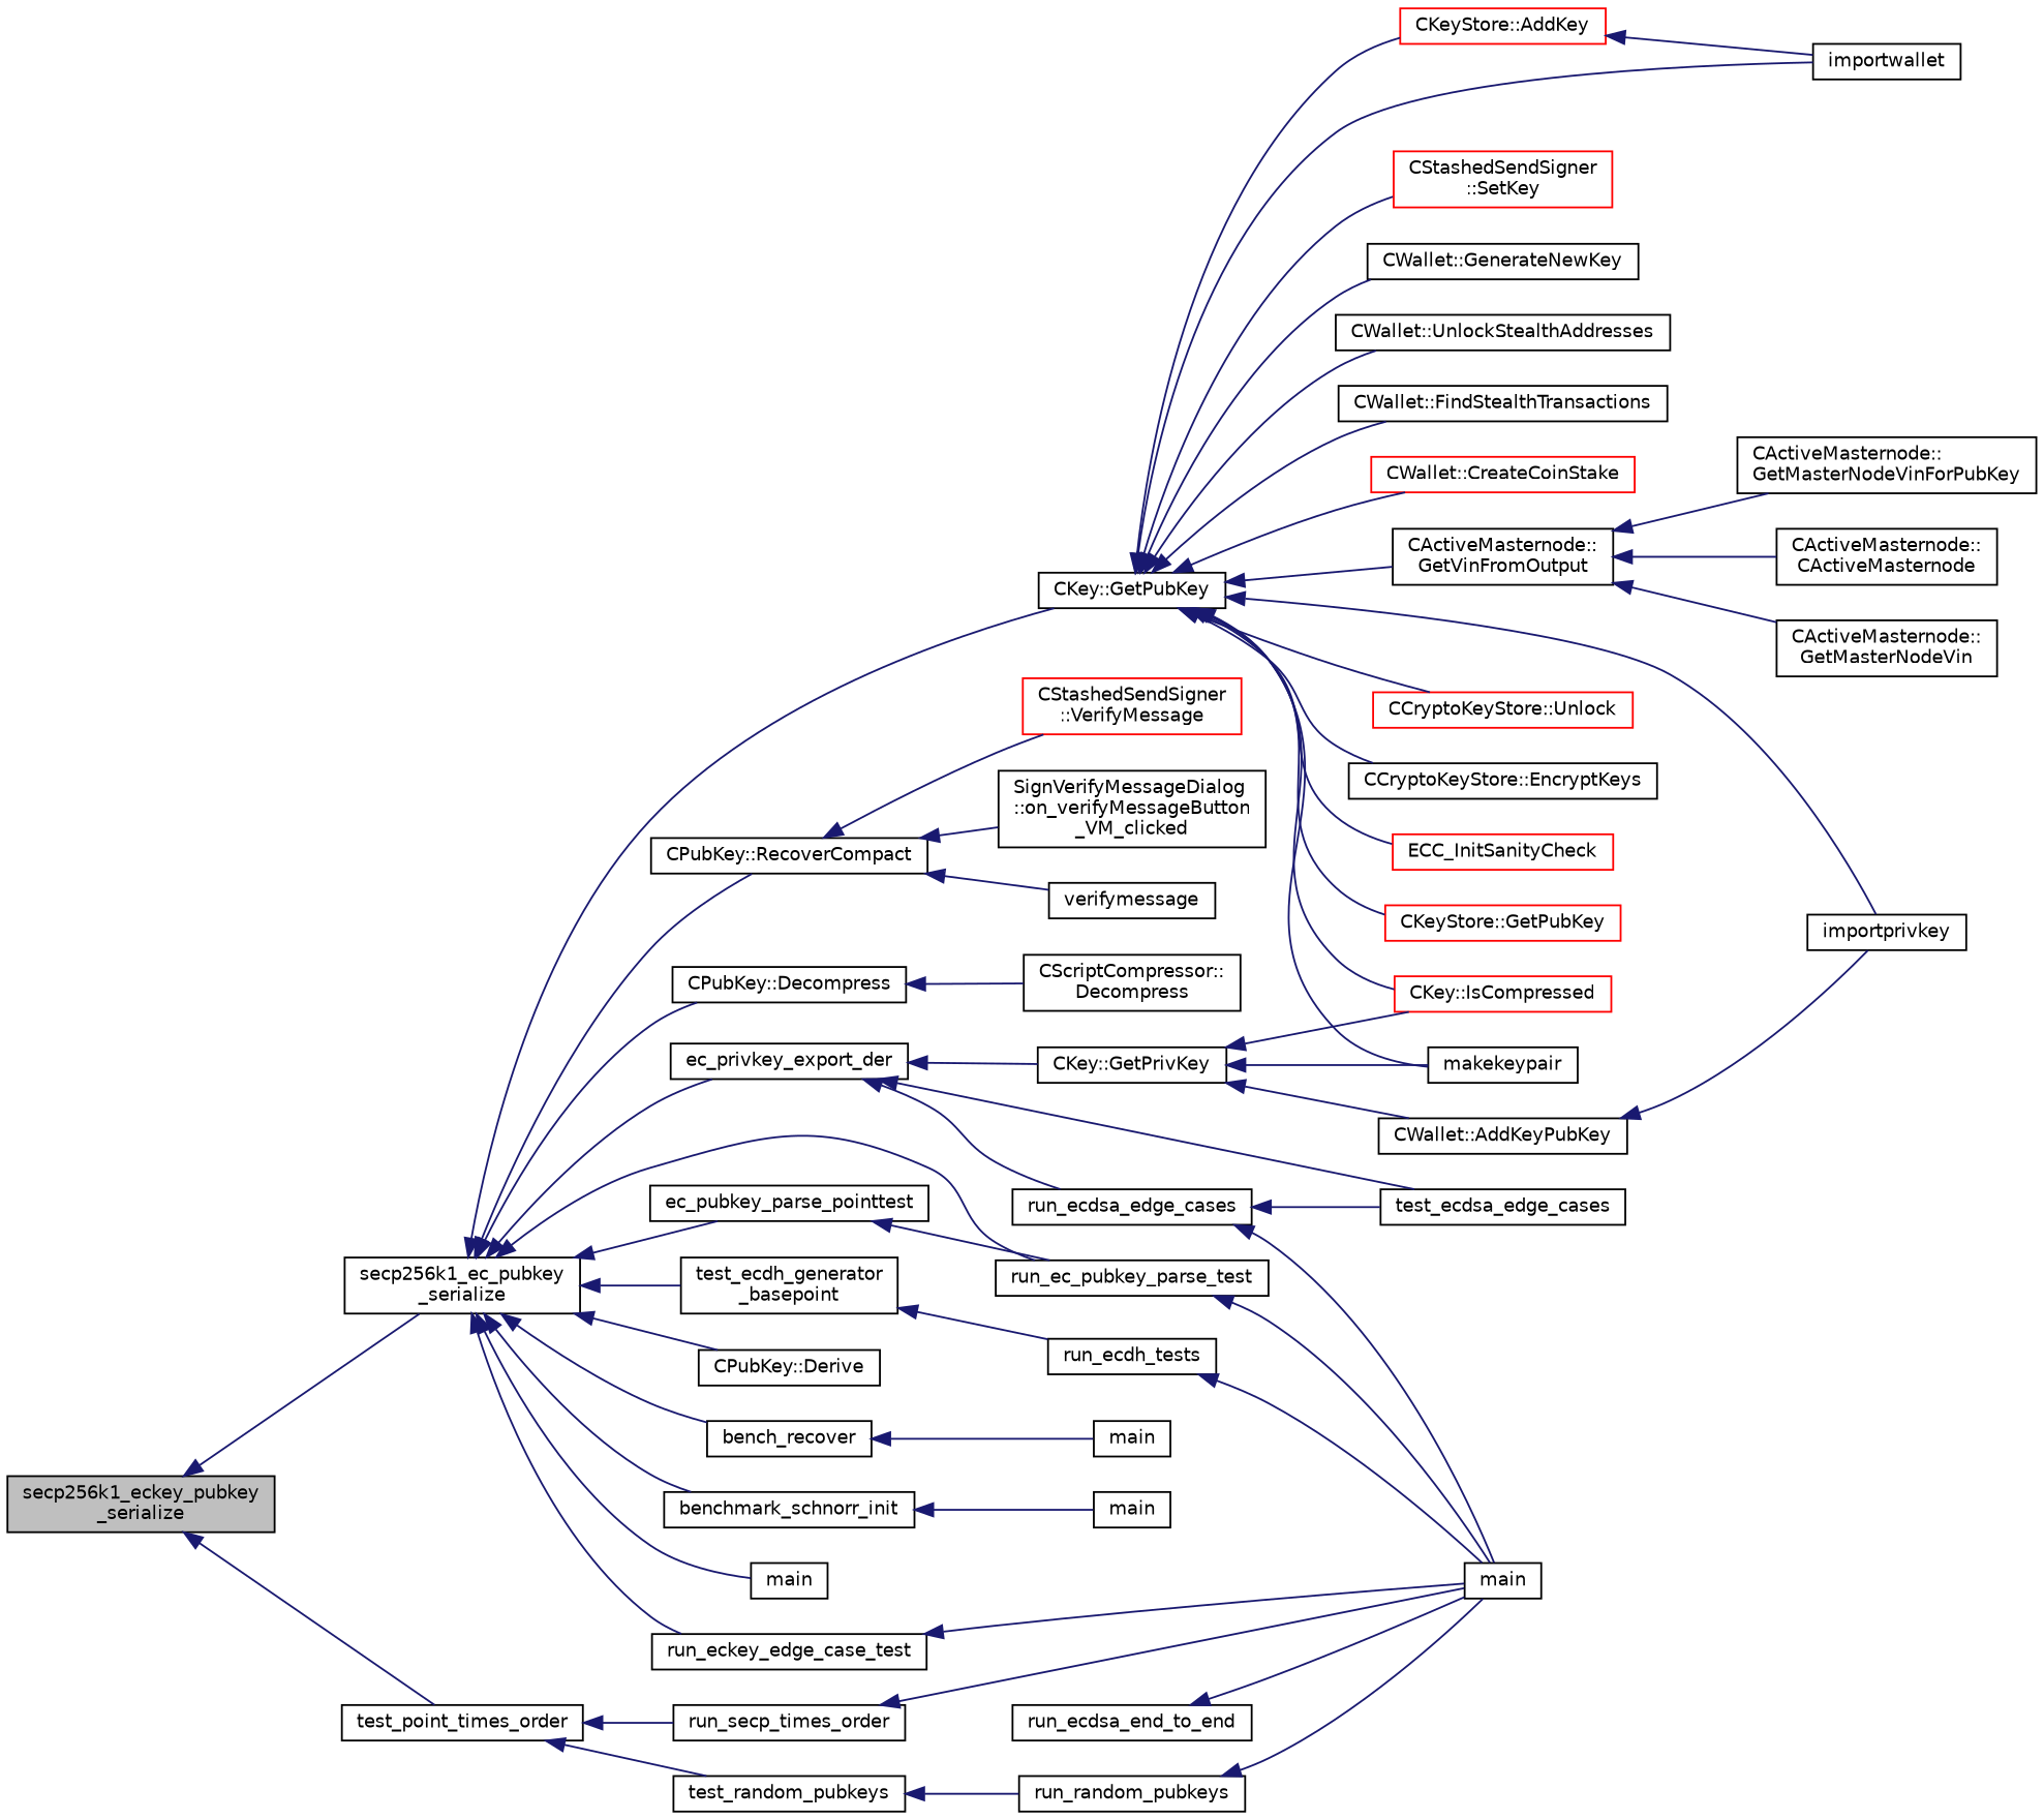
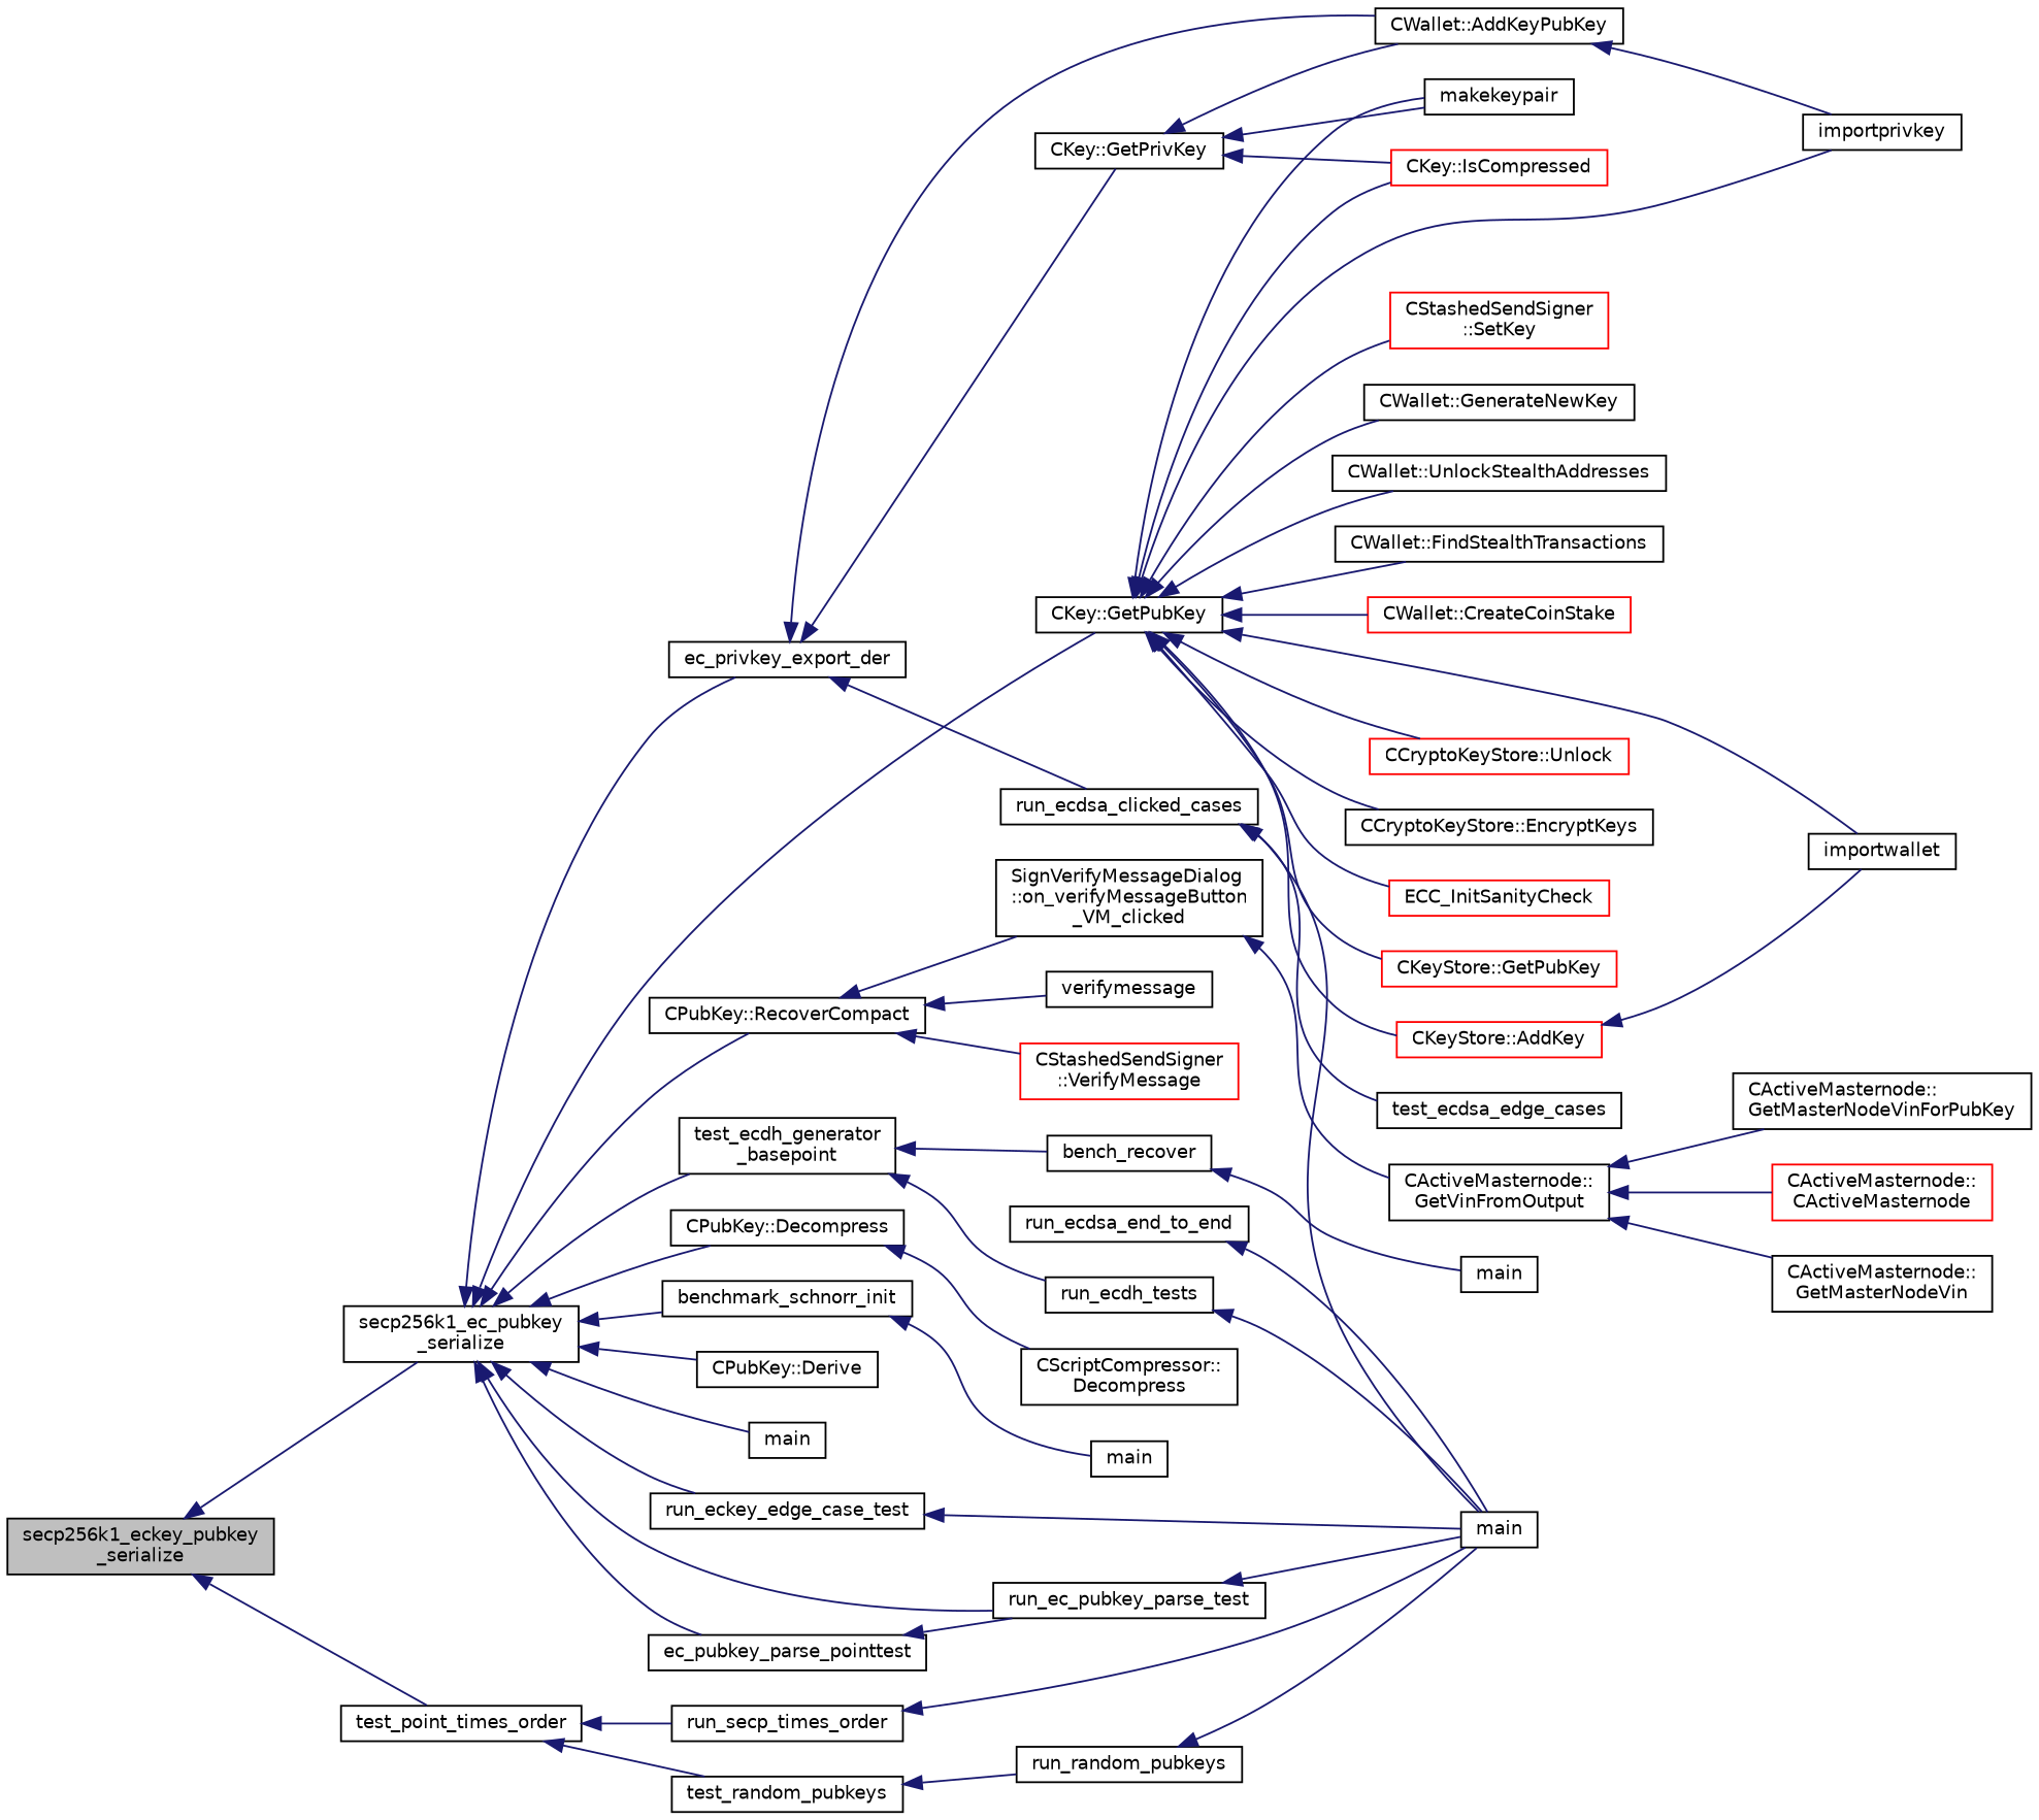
  digraph {
    rankdir=LR
    node [color=black fillcolor=white fontname=Helvetica fontsize=10 shape=record style=filled]
    edge [color=midnightblue dir=back fontname=Helvetica fontsize=10 labelfontname=Helvetica labelfontsize=10 style=solid]
    n1 [fillcolor=grey75 fontcolor=black height=0.2 label="secp256k1_eckey_pubkey\l_serialize" width=0.4]
    n2 [height=0.2 label="secp256k1_ec_pubkey\l_serialize" width=0.4]
    n3 [height=0.2 label=test_point_times_order width=0.4]
    n4 [height=0.2 label=ec_privkey_export_der width=0.4]
    n5 [height=0.2 label="CKey::GetPubKey" width=0.4]
    n6 [height=0.2 label="CPubKey::RecoverCompact" width=0.4]
    n7 [height=0.2 label="CPubKey::Decompress" width=0.4]
    n8 [height=0.2 label="CPubKey::Derive" width=0.4]
    n9 [height=0.2 label=bench_recover width=0.4]
    n10 [height=0.2 label=benchmark_schnorr_init width=0.4]
    n11 [height=0.2 label=main width=0.4]
    n12 [height=0.2 label="test_ecdh_generator\l_basepoint" width=0.4]
    n13 [height=0.2 label=ec_pubkey_parse_pointtest width=0.4]
    n14 [height=0.2 label=run_ec_pubkey_parse_test width=0.4]
    n15 [height=0.2 label=run_eckey_edge_case_test width=0.4]
    n16 [height=0.2 label=test_random_pubkeys width=0.4]
    n17 [height=0.2 label=run_secp_times_order width=0.4]
    n18 [height=0.2 label=run_random_pubkeys width=0.4]
    n19 [height=0.2 label="CKey::GetPrivKey" width=0.4]
    n20 [height=0.2 label=test_ecdsa_edge_cases width=0.4]
-   n21 [height=0.2 label=run_ecdsa_edge_cases width=0.4]
+   n21 [height=0.2 label=run_ecdsa_clicked_cases width=0.4]
    n22 [color=red height=0.2 label="CKey::IsCompressed" width=0.4]
    n23 [height=0.2 label=makekeypair width=0.4]
    n24 [height=0.2 label=importprivkey width=0.4]
    n25 [height=0.2 label="CActiveMasternode::\lGetVinFromOutput" width=0.4]
    n26 [color=red height=0.2 label="CCryptoKeyStore::Unlock" width=0.4]
    n27 [height=0.2 label="CCryptoKeyStore::EncryptKeys" width=0.4]
    n28 [color=red height=0.2 label=ECC_InitSanityCheck width=0.4]
    n29 [color=red height=0.2 label="CKeyStore::GetPubKey" width=0.4]
    n30 [color=red height=0.2 label="CKeyStore::AddKey" width=0.4]
    n31 [height=0.2 label=importwallet width=0.4]
    n32 [color=red height=0.2 label="CStashedSendSigner\l::SetKey" width=0.4]
    n33 [height=0.2 label="CWallet::GenerateNewKey" width=0.4]
    n34 [height=0.2 label="CWallet::UnlockStealthAddresses" width=0.4]
    n35 [height=0.2 label="CWallet::FindStealthTransactions" width=0.4]
    n36 [color=red height=0.2 label="CWallet::CreateCoinStake" width=0.4]
    n37 [height=0.2 label="SignVerifyMessageDialog\l::on_verifyMessageButton\l_VM_clicked" width=0.4]
    n38 [height=0.2 label=verifymessage width=0.4]
    n39 [color=red height=0.2 label="CStashedSendSigner\l::VerifyMessage" width=0.4]
    n40 [height=0.2 label="CScriptCompressor::\lDecompress" width=0.4]
    n41 [height=0.2 label=main width=0.4]
    n42 [height=0.2 label=main width=0.4]
    n43 [height=0.2 label=run_ecdh_tests width=0.4]
    n44 [height=0.2 label=main width=0.4]
    n45 [height=0.2 label="CWallet::AddKeyPubKey" width=0.4]
    n46 [height=0.2 label=run_ecdsa_end_to_end width=0.4]
    n47 [height=0.2 label="CActiveMasternode::\lGetMasterNodeVin" width=0.4]
    n48 [height=0.2 label="CActiveMasternode::\lGetMasterNodeVinForPubKey" width=0.4]
-   n49 [height=0.2 label="CActiveMasternode::\lCActiveMasternode" width=0.4]
+   n49 [color=red height=0.2 label="CActiveMasternode::\lCActiveMasternode" width=0.4]
    n1 -> n2
    n1 -> n3
    n2 -> n4
    n2 -> n5
    n2 -> n6
    n2 -> n7
    n2 -> n8
-   n2 -> n9
+   n12 -> n9
    n2 -> n10
    n2 -> n11
    n2 -> n12
    n2 -> n13
    n2 -> n14
    n2 -> n15
    n3 -> n16
    n3 -> n17
    n4 -> n19
-   n4 -> n20
+   n4 -> n45
    n4 -> n21
    n5 -> n22
    n5 -> n23
    n5 -> n24
-   n5 -> n25
+   n37 -> n25
    n5 -> n26
    n5 -> n27
    n5 -> n28
    n5 -> n29
    n5 -> n30
    n5 -> n31
    n5 -> n32
    n5 -> n33
    n5 -> n34
    n5 -> n35
    n5 -> n36
    n6 -> n37
    n6 -> n38
    n6 -> n39
    n7 -> n40
    n9 -> n41
    n10 -> n42
    n12 -> n43
    n13 -> n14
    n14 -> n44
    n15 -> n44
    n16 -> n18
    n17 -> n44
    n18 -> n44
    n19 -> n22
    n19 -> n23
    n19 -> n45
    n21 -> n20
    n21 -> n44
    n25 -> n47
    n25 -> n48
    n25 -> n49
    n30 -> n31
    n43 -> n44
    n45 -> n24
    n46 -> n44
  }
